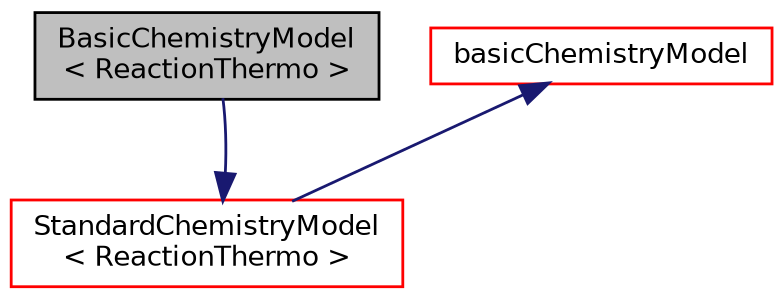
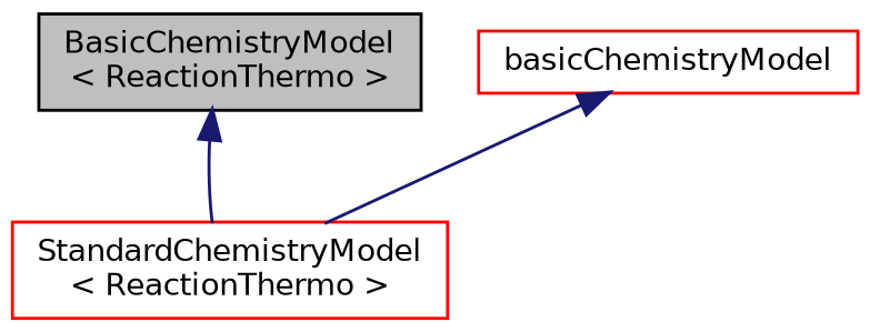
  digraph {
    node [color=red fontname=Helvetica fontsize=10 shape=record]
    edge [color=midnightblue dir=back fontname=Helvetica fontsize=10 labelfontname=Helvetica labelfontsize=10 style=solid]
    n1 [color=black fillcolor=grey75 fontcolor=black height=0.2 label="BasicChemistryModel\l\< ReactionThermo \>" style=filled width=0.4]
    n2 [height=0.2 label="StandardChemistryModel\l\< ReactionThermo \>" width=0.4]
    n3 [height=0.2 label=basicChemistryModel width=0.4]
-   n2 -> n1
+   n1 -> n2
    n3 -> n2
  }
